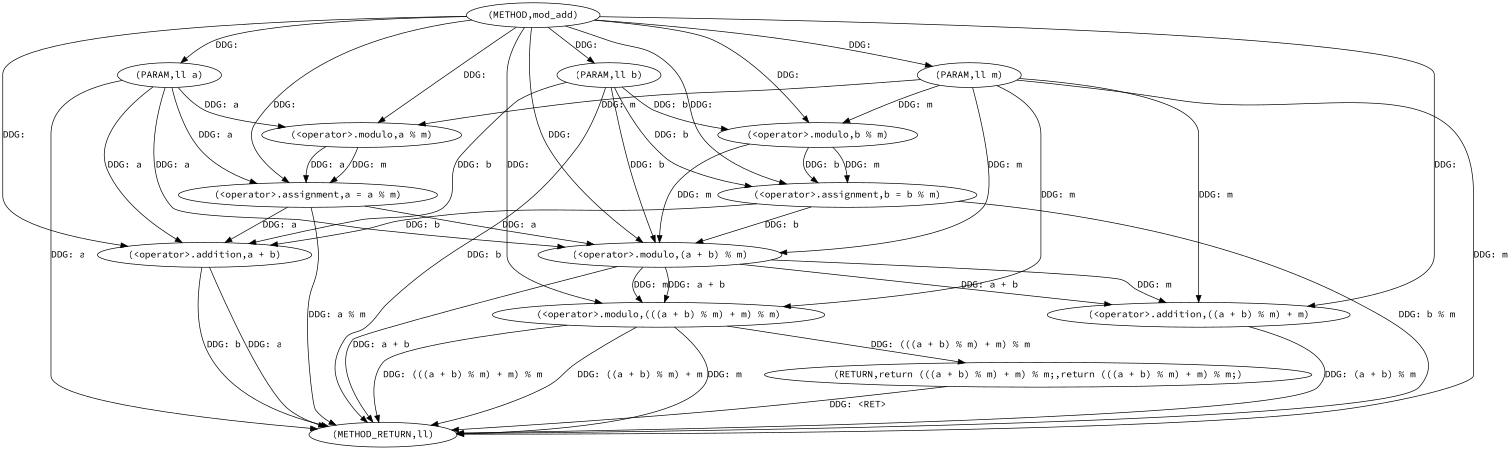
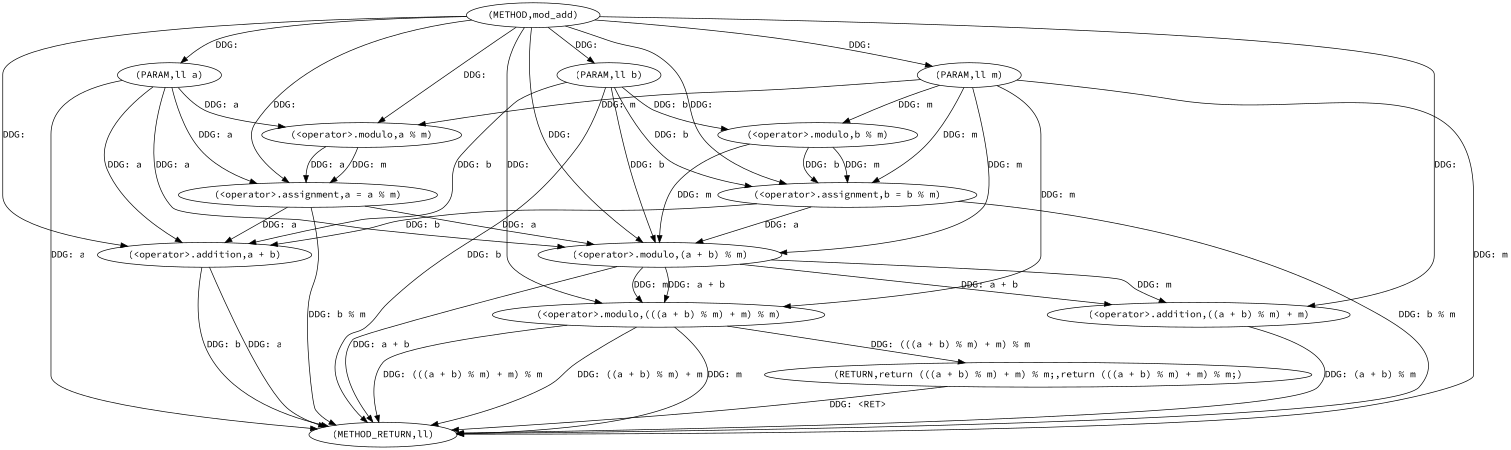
  digraph {
    fontname="Source Code Pro"
    node [fontname="Source Code Pro"]
    edge [fontname="Source Code Pro"]
    n1 [label="(METHOD,mod_add)"]
    n2 [label="(PARAM,ll a)"]
    n3 [label="(PARAM,ll b)"]
    n4 [label="(PARAM,ll m)"]
    n5 [label="(<operator>.assignment,a = a % m)"]
    n6 [label="(<operator>.assignment,b = b % m)"]
    n7 [label="(<operator>.modulo,(((a + b) % m) + m) % m)"]
    n8 [label="(<operator>.modulo,a % m)"]
    n9 [label="(<operator>.modulo,b % m)"]
    n10 [label="(<operator>.addition,((a + b) % m) + m)"]
    n11 [label="(<operator>.modulo,(a + b) % m)"]
    n12 [label="(<operator>.addition,a + b)"]
    n13 [label="(METHOD_RETURN,ll)"]
    n14 [label="(RETURN,return (((a + b) % m) + m) % m;,return (((a + b) % m) + m) % m;)"]
    n1 -> n2 [label="DDG: "]
    n1 -> n3 [label="DDG: "]
    n1 -> n4 [label="DDG: "]
    n1 -> n5 [label="DDG: "]
    n1 -> n6 [label="DDG: "]
    n1 -> n7 [label="DDG: "]
    n1 -> n8 [label="DDG: "]
-   n1 -> n9 [label="DDG: "]
    n1 -> n10 [label="DDG: "]
    n1 -> n11 [label="DDG: "]
    n1 -> n12 [label="DDG: "]
    n2 -> n5 [label="DDG: a"]
    n2 -> n8 [label="DDG: a"]
    n2 -> n11 [label="DDG: a"]
    n2 -> n12 [label="DDG: a"]
    n2 -> n13 [label="DDG: a"]
    n3 -> n6 [label="DDG: b"]
    n3 -> n9 [label="DDG: b"]
    n3 -> n11 [label="DDG: b"]
    n3 -> n12 [label="DDG: b"]
    n3 -> n13 [label="DDG: b"]
    n4 -> n7 [label="DDG: m"]
    n4 -> n8 [label="DDG: m"]
    n4 -> n9 [label="DDG: m"]
-   n4 -> n10 [label="DDG: m"]
+   n4 -> n6 [label="DDG: m"]
    n4 -> n11 [label="DDG: m"]
    n4 -> n13 [label="DDG: m"]
    n5 -> n11 [label="DDG: a"]
    n5 -> n12 [label="DDG: a"]
-   n5 -> n13 [label="DDG: a % m"]
-   n6 -> n11 [label="DDG: b"]
+   n5 -> n13 [label="DDG: b % m"]
+   n6 -> n11 [label="DDG: a"]
    n6 -> n12 [label="DDG: b"]
    n6 -> n13 [label="DDG: b % m"]
    n7 -> n13 [label="DDG: ((a + b) % m) + m"]
    n7 -> n13 [label="DDG: m"]
    n7 -> n13 [label="DDG: (((a + b) % m) + m) % m"]
    n7 -> n14 [label="DDG: (((a + b) % m) + m) % m"]
    n8 -> n5 [label="DDG: a"]
    n8 -> n5 [label="DDG: m"]
    n9 -> n6 [label="DDG: m"]
    n9 -> n6 [label="DDG: b"]
    n9 -> n11 [label="DDG: m"]
    n10 -> n13 [label="DDG: (a + b) % m"]
    n11 -> n7 [label="DDG: m"]
    n11 -> n7 [label="DDG: a + b"]
    n11 -> n10 [label="DDG: m"]
    n11 -> n10 [label="DDG: a + b"]
    n11 -> n13 [label="DDG: a + b"]
    n12 -> n13 [label="DDG: a"]
    n12 -> n13 [label="DDG: b"]
    n14 -> n13 [label="DDG: <RET>"]
  }
